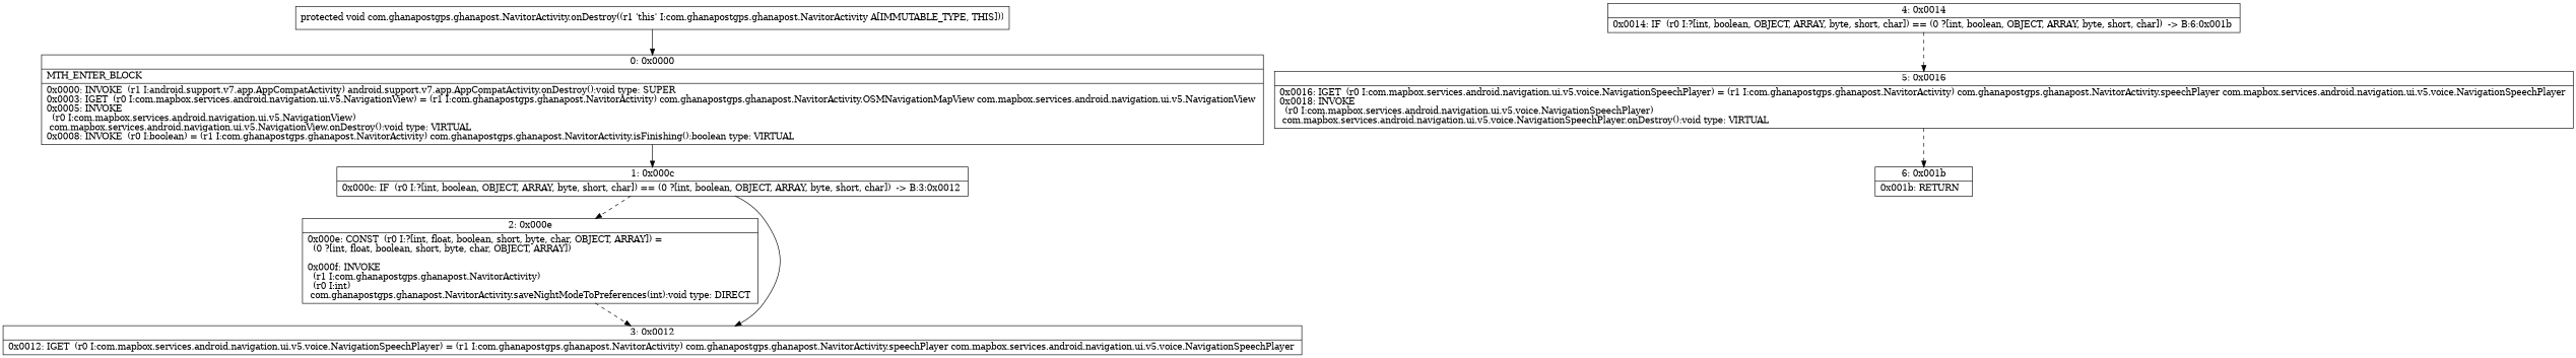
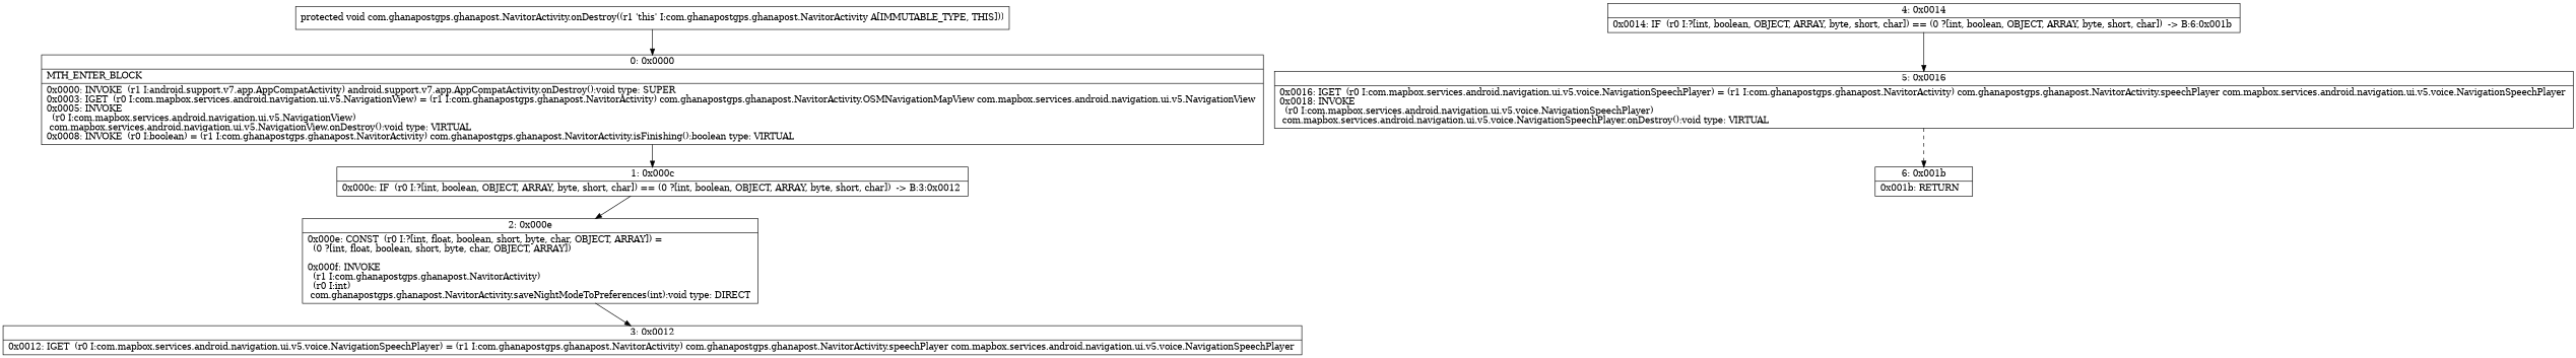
  digraph {
    node [shape=record]
    n1 [label="{0\:\ 0x0000|MTH_ENTER_BLOCK\l|0x0000: INVOKE  (r1 I:android.support.v7.app.AppCompatActivity) android.support.v7.app.AppCompatActivity.onDestroy():void type: SUPER \l0x0003: IGET  (r0 I:com.mapbox.services.android.navigation.ui.v5.NavigationView) = (r1 I:com.ghanapostgps.ghanapost.NavitorActivity) com.ghanapostgps.ghanapost.NavitorActivity.OSMNavigationMapView com.mapbox.services.android.navigation.ui.v5.NavigationView \l0x0005: INVOKE  \l  (r0 I:com.mapbox.services.android.navigation.ui.v5.NavigationView)\l com.mapbox.services.android.navigation.ui.v5.NavigationView.onDestroy():void type: VIRTUAL \l0x0008: INVOKE  (r0 I:boolean) = (r1 I:com.ghanapostgps.ghanapost.NavitorActivity) com.ghanapostgps.ghanapost.NavitorActivity.isFinishing():boolean type: VIRTUAL \l}"]
    n2 [label="{1\:\ 0x000c|0x000c: IF  (r0 I:?[int, boolean, OBJECT, ARRAY, byte, short, char]) == (0 ?[int, boolean, OBJECT, ARRAY, byte, short, char])  \-\> B:3:0x0012 \l}"]
    n3 [label="{2\:\ 0x000e|0x000e: CONST  (r0 I:?[int, float, boolean, short, byte, char, OBJECT, ARRAY]) = \l  (0 ?[int, float, boolean, short, byte, char, OBJECT, ARRAY])\l \l0x000f: INVOKE  \l  (r1 I:com.ghanapostgps.ghanapost.NavitorActivity)\l  (r0 I:int)\l com.ghanapostgps.ghanapost.NavitorActivity.saveNightModeToPreferences(int):void type: DIRECT \l}"]
    n4 [label="{3\:\ 0x0012|0x0012: IGET  (r0 I:com.mapbox.services.android.navigation.ui.v5.voice.NavigationSpeechPlayer) = (r1 I:com.ghanapostgps.ghanapost.NavitorActivity) com.ghanapostgps.ghanapost.NavitorActivity.speechPlayer com.mapbox.services.android.navigation.ui.v5.voice.NavigationSpeechPlayer \l}"]
    n5 [label="{4\:\ 0x0014|0x0014: IF  (r0 I:?[int, boolean, OBJECT, ARRAY, byte, short, char]) == (0 ?[int, boolean, OBJECT, ARRAY, byte, short, char])  \-\> B:6:0x001b \l}"]
    n6 [label="{5\:\ 0x0016|0x0016: IGET  (r0 I:com.mapbox.services.android.navigation.ui.v5.voice.NavigationSpeechPlayer) = (r1 I:com.ghanapostgps.ghanapost.NavitorActivity) com.ghanapostgps.ghanapost.NavitorActivity.speechPlayer com.mapbox.services.android.navigation.ui.v5.voice.NavigationSpeechPlayer \l0x0018: INVOKE  \l  (r0 I:com.mapbox.services.android.navigation.ui.v5.voice.NavigationSpeechPlayer)\l com.mapbox.services.android.navigation.ui.v5.voice.NavigationSpeechPlayer.onDestroy():void type: VIRTUAL \l}"]
    n7 [label="{6\:\ 0x001b|0x001b: RETURN   \l}"]
    n8 [label="{protected void com.ghanapostgps.ghanapost.NavitorActivity.onDestroy((r1 'this' I:com.ghanapostgps.ghanapost.NavitorActivity A[IMMUTABLE_TYPE, THIS])) }"]
    n1 -> n2
-   n2 -> n3 [style=dashed]
-   n2 -> n4
-   n3 -> n4 [style=dashed]
-   n5 -> n6 [style=dashed]
+   n2 -> n3 [style=solid]
+   n3 -> n4
+   n5 -> n6 [style=solid]
    n6 -> n7 [style=dashed]
    n8 -> n1
  }
